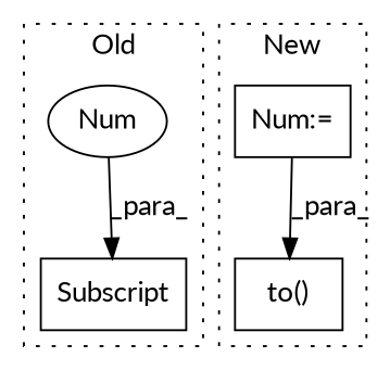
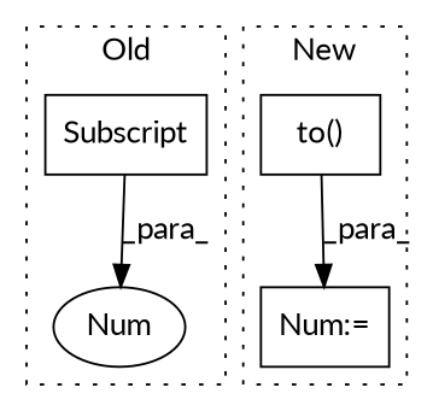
  digraph {
    fontname=Lato
    node [fontname=Lato shape=box]
    edge [fontname=Lato]
    n1 [a=63 l="11,0" label=Subscript s="1673,0"]
    n2 [a=76 l=1 label=Num s=1682 shape=ellipse]
    n3 [a=75 l="21,1" label="to()" s="2049,2086"]
    n4 [a=68 l=4 label="Num:=" s=2045]
    subgraph cluster_1 {
      label=Old
      style=dotted
      n1
      n2
    }
    subgraph cluster_2 {
      label=New
      style=dotted
      n3
      n4
    }
-   n2 -> n1 [label=_para_]
-   n4 -> n3 [label=_para_]
+   n1 -> n2 [label=_para_]
+   n3 -> n4 [label=_para_]
  }
